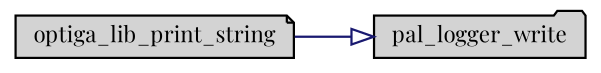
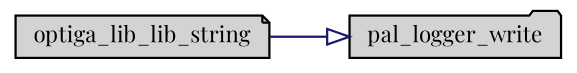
  digraph {
    rankdir=LR
    fontname="Playfair Display"
    node [color=black fillcolor=lightgrey fontname="Playfair Display" fontsize=10 style=filled]
-   n1 [fontcolor=black height=0.2 label=optiga_lib_print_string shape=note width=0.4]
+   n1 [fontcolor=black height=0.2 label=optiga_lib_lib_string shape=note width=0.4]
    n2 [height=0.2 label=pal_logger_write shape=folder width=0.4]
    n1 -> n2 [color=midnightblue fontname="Playfair Display" fontsize=10 labelfontname=Helvetica labelfontsize=10 style=solid arrowhead=onormal]
  }
